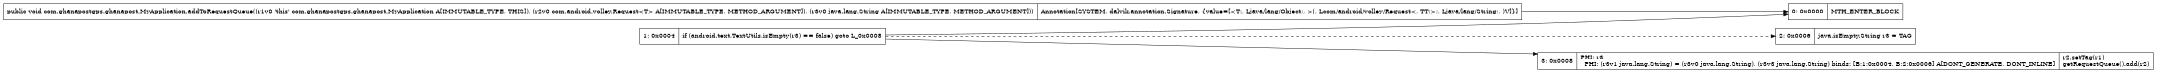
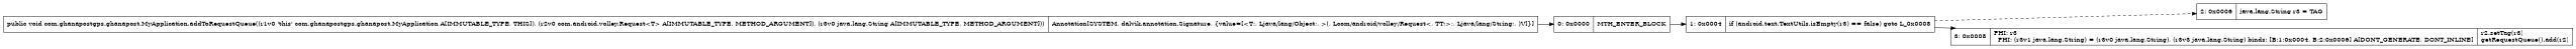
  digraph {
    rankdir=LR
    node [shape=record]
    n1 [label="{0\:\ 0x0000|MTH_ENTER_BLOCK\l}"]
    n2 [label="{1\:\ 0x0004|if (android.text.TextUtils.isEmpty(r3) == false) goto L_0x0008\l}"]
-   n3 [label="{2\:\ 0x0006|java.isEmpty.String r3 = TAG\l}"]
-   n4 [label="{3\:\ 0x0008|PHI: r3 \l  PHI: (r3v1 java.lang.String) = (r3v0 java.lang.String), (r3v3 java.lang.String) binds: [B:1:0x0004, B:2:0x0006] A[DONT_GENERATE, DONT_INLINE]\l|r2.setTag(r1)\lgetRequestQueue().add(r2)\l}"]
+   n3 [label="{2\:\ 0x0006|java.lang.String r3 = TAG\l}"]
+   n4 [label="{3\:\ 0x0008|PHI: r3 \l  PHI: (r3v1 java.lang.String) = (r3v0 java.lang.String), (r3v3 java.lang.String) binds: [B:1:0x0004, B:2:0x0006] A[DONT_GENERATE, DONT_INLINE]\l|r2.setTag(r3)\lgetRequestQueue().add(r2)\l}"]
    n5 [label="{public void com.ghanapostgps.ghanapost.MyApplication.addToRequestQueue((r1v0 'this' com.ghanapostgps.ghanapost.MyApplication A[IMMUTABLE_TYPE, THIS]), (r2v0 com.android.volley.Request\<T\> A[IMMUTABLE_TYPE, METHOD_ARGUMENT]), (r3v0 java.lang.String A[IMMUTABLE_TYPE, METHOD_ARGUMENT]))  | Annotation[SYSTEM, dalvik.annotation.Signature, \{value=[\<T:, Ljava\/lang\/Object;, \>(, Lcom\/android\/volley\/Request\<, TT;\>;, Ljava\/lang\/String;, )V]\}]\l}"]
-   n2 -> n1
+   n1 -> n2
    n2 -> n3 [style=dashed]
    n2 -> n4
    n5 -> n1
  }
